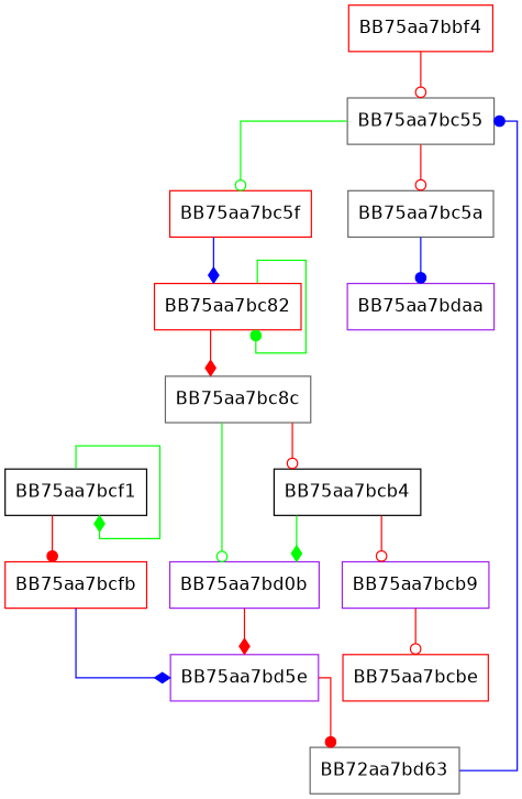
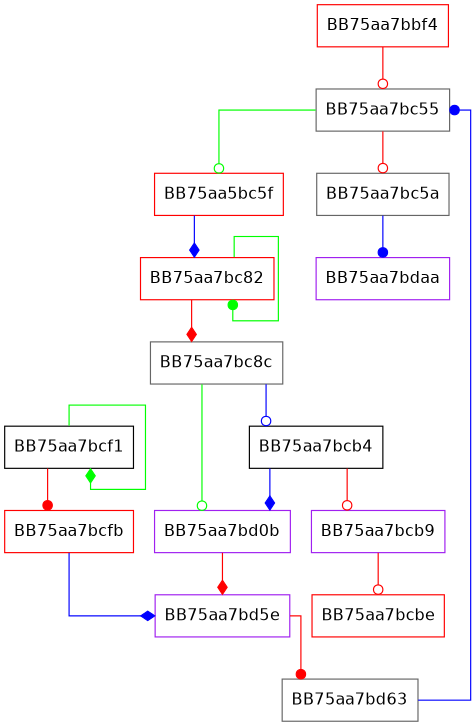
  digraph {
    fontname="DejaVu Sans"
    splines=ortho
    node [color=red fontname="DejaVu Sans" shape=box]
    edge [arrowhead=odot color=red fontname="DejaVu Sans"]
    BB75aa7bc55 [color=gray40]
    BB75aa7bbf4
-   BB75aa7bc5f
+   BB75aa7bc5f [label=BB75aa5bc5f]
    BB75aa7bc5a [color=gray40]
    BB75aa7bc82
    BB75aa7bdaa [color=purple]
    BB75aa7bc8c [color=gray40]
    BB75aa7bd0b [color=purple]
    BB75aa7bcb4 [color=black]
    BB75aa7bd5e [color=purple]
    BB75aa7bcb9 [color=purple]
-   BB75aa7bd63 [color=gray40 label=BB72aa7bd63]
+   BB75aa7bd63 [color=gray40]
    BB75aa7bcbe
    BB75aa7bcf1 [color=black]
    BB75aa7bcfb
    BB75aa7bc55 -> BB75aa7bc5f [color=green]
    BB75aa7bc55 -> BB75aa7bc5a
    BB75aa7bbf4 -> BB75aa7bc55
    BB75aa7bc5f -> BB75aa7bc82 [arrowhead=diamond color=blue]
    BB75aa7bc5a -> BB75aa7bdaa [arrowhead=dot color=blue]
    BB75aa7bc82 -> BB75aa7bc82 [arrowhead=dot color=green]
    BB75aa7bc82 -> BB75aa7bc8c [arrowhead=diamond]
    BB75aa7bc8c -> BB75aa7bd0b [color=green]
-   BB75aa7bc8c -> BB75aa7bcb4
+   BB75aa7bc8c -> BB75aa7bcb4 [color=blue]
    BB75aa7bd0b -> BB75aa7bd5e [arrowhead=diamond]
-   BB75aa7bcb4 -> BB75aa7bd0b [arrowhead=diamond color=green]
+   BB75aa7bcb4 -> BB75aa7bd0b [arrowhead=diamond color=blue]
    BB75aa7bcb4 -> BB75aa7bcb9
    BB75aa7bd5e -> BB75aa7bd63 [arrowhead=dot]
    BB75aa7bcb9 -> BB75aa7bcbe
    BB75aa7bd63 -> BB75aa7bc55 [arrowhead=dot color=blue]
    BB75aa7bcf1 -> BB75aa7bcf1 [arrowhead=diamond color=green]
    BB75aa7bcf1 -> BB75aa7bcfb [arrowhead=dot]
    BB75aa7bcfb -> BB75aa7bd5e [arrowhead=diamond color=blue]
  }
